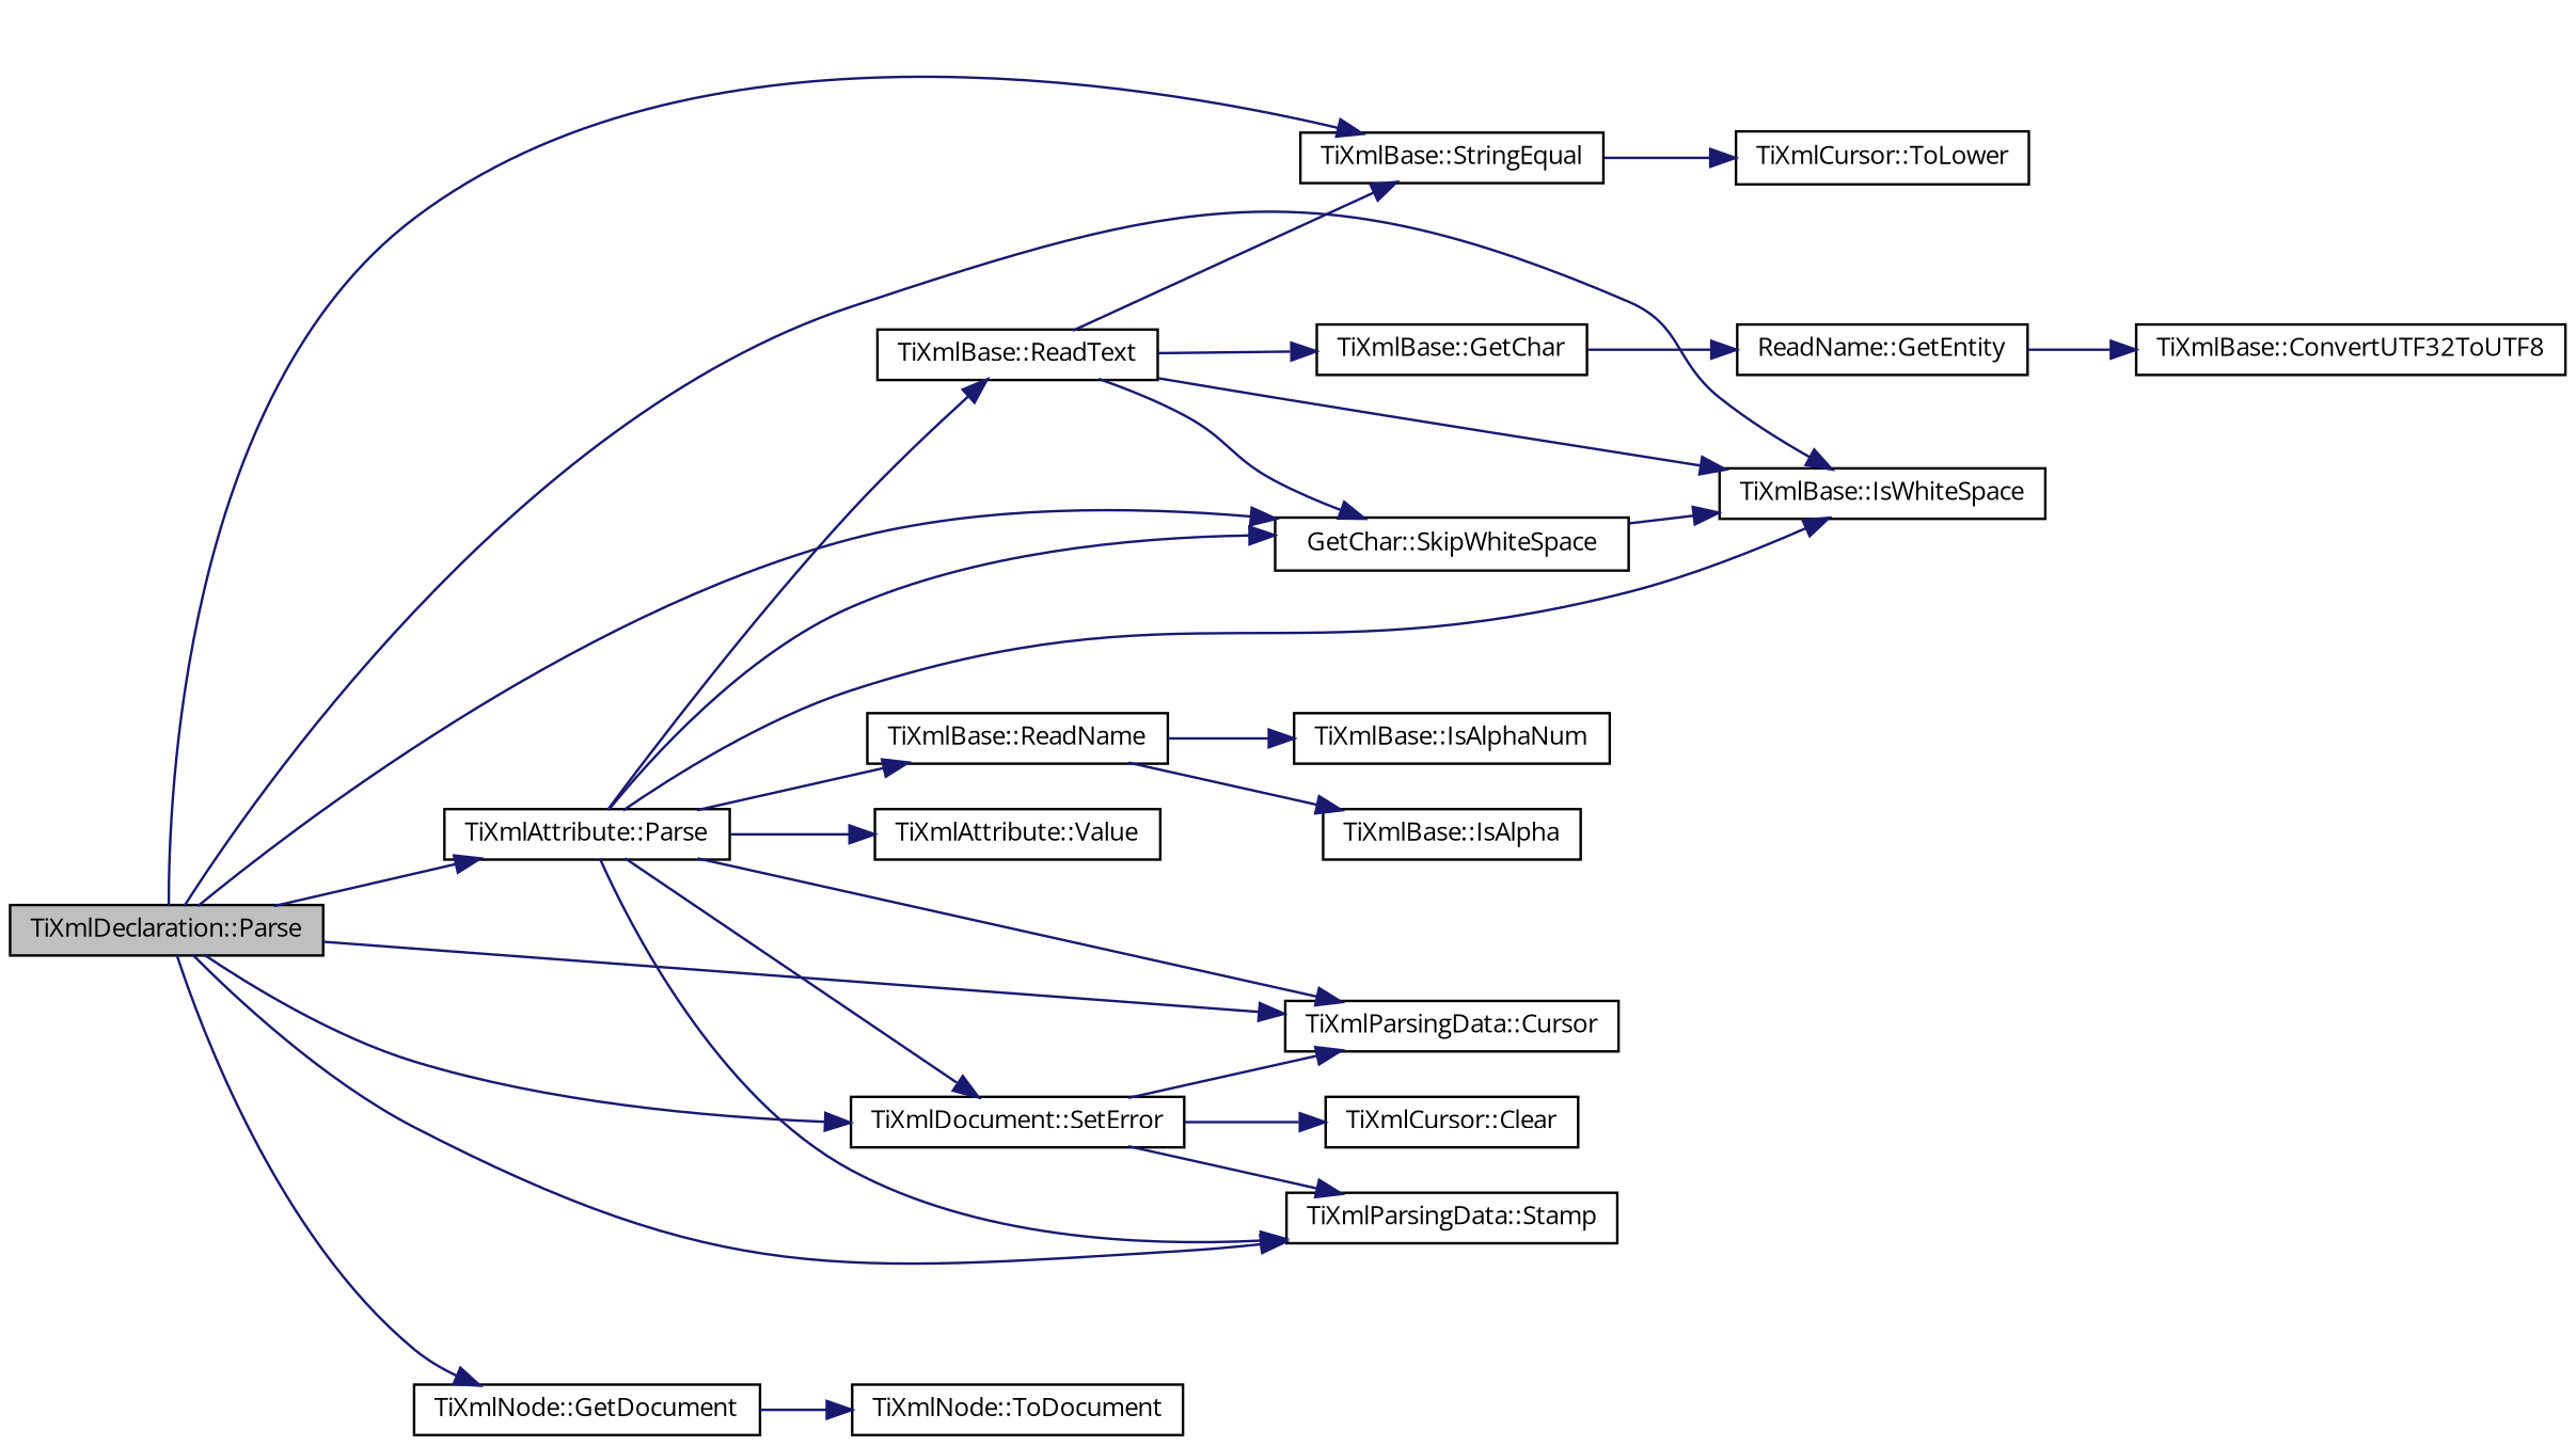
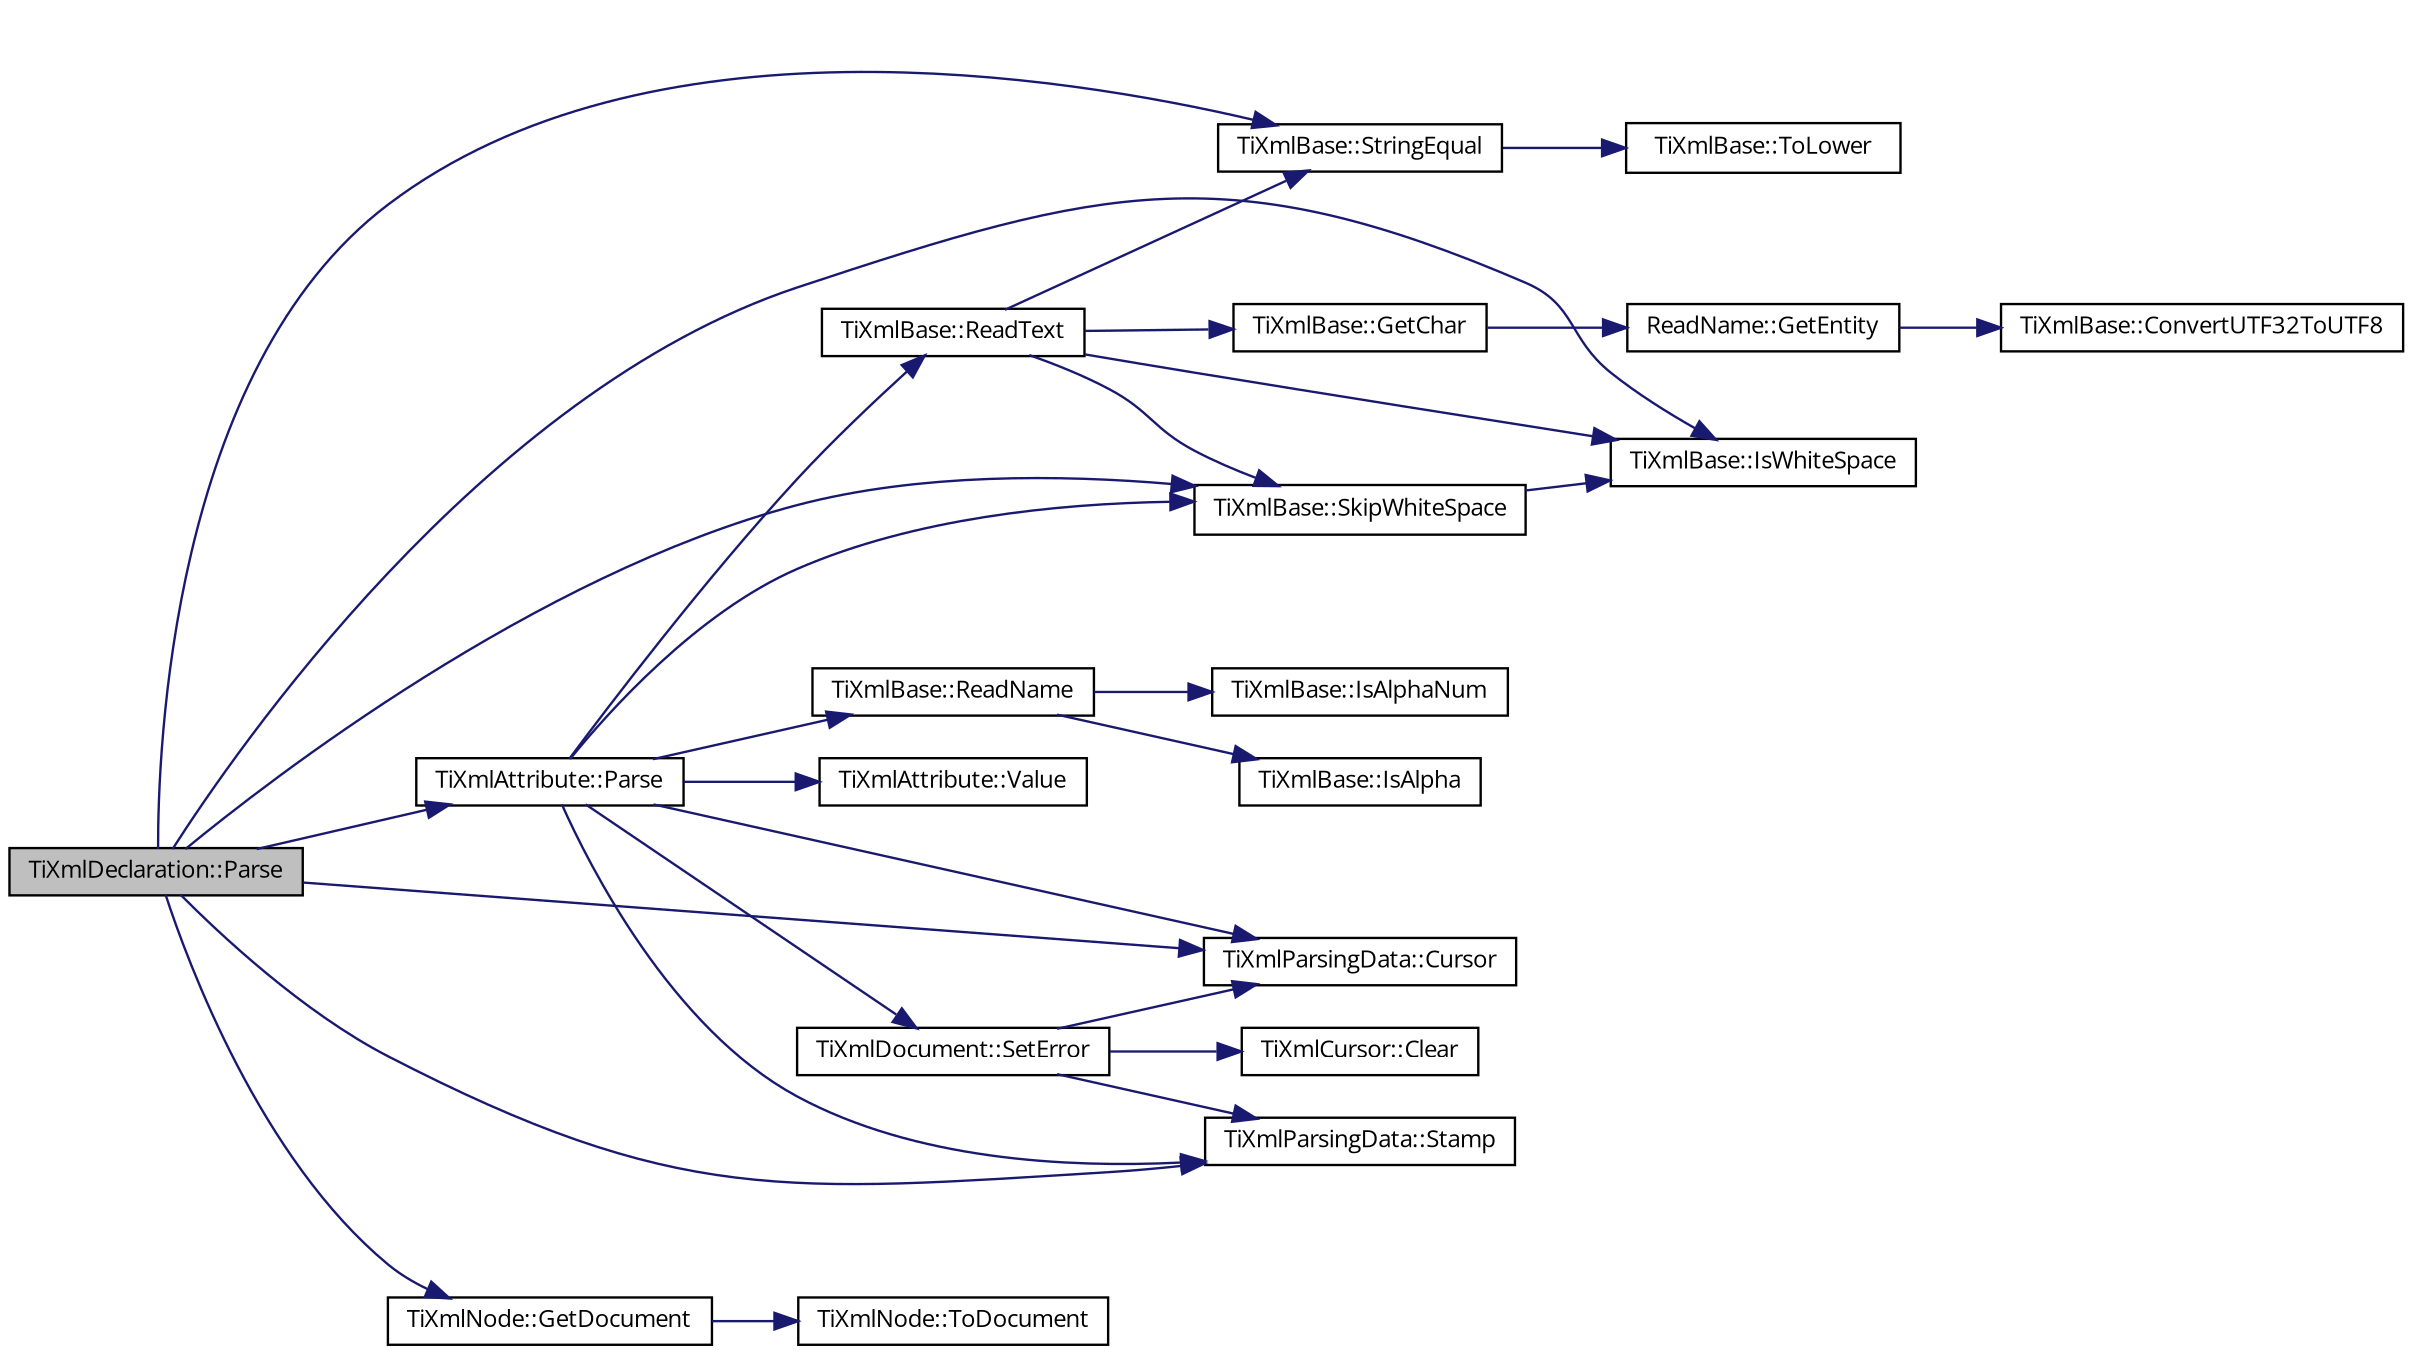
  digraph {
    fontname="Open Sans"
    rankdir=LR
    node [color=black fillcolor=white fontname="Open Sans" fontsize=10 shape=record style=filled]
    edge [color=midnightblue fontname="Open Sans" fontsize=10 labelfontname=Helvetica labelfontsize=10 style=solid]
    n1 [fillcolor=grey75 fontcolor=black height=0.2 label="TiXmlDeclaration::Parse" width=0.4]
-   n2 [height=0.2 label="GetChar::SkipWhiteSpace" width=0.4]
+   n2 [height=0.2 label="TiXmlBase::SkipWhiteSpace" width=0.4]
    n3 [height=0.2 label="TiXmlBase::IsWhiteSpace" width=0.4]
    n4 [height=0.2 label="TiXmlNode::GetDocument" width=0.4]
    n5 [height=0.2 label="TiXmlBase::StringEqual" width=0.4]
    n6 [height=0.2 label="TiXmlDocument::SetError" width=0.4]
    n7 [height=0.2 label="TiXmlParsingData::Stamp" width=0.4]
    n8 [height=0.2 label="TiXmlParsingData::Cursor" width=0.4]
    n9 [height=0.2 label="TiXmlAttribute::Parse" width=0.4]
    n10 [height=0.2 label="TiXmlNode::ToDocument" width=0.4]
-   n11 [height=0.2 label="TiXmlCursor::ToLower" width=0.4]
+   n11 [height=0.2 label="TiXmlBase::ToLower" width=0.4]
    n12 [height=0.2 label="TiXmlCursor::Clear" width=0.4]
    n13 [height=0.2 label="TiXmlAttribute::Value" width=0.4]
    n14 [height=0.2 label="TiXmlBase::ReadName" width=0.4]
    n15 [height=0.2 label="TiXmlBase::ReadText" width=0.4]
    n16 [height=0.2 label="TiXmlBase::IsAlpha" width=0.4]
    n17 [height=0.2 label="TiXmlBase::IsAlphaNum" width=0.4]
    n18 [height=0.2 label="TiXmlBase::GetChar" width=0.4]
    n19 [height=0.2 label="ReadName::GetEntity" width=0.4]
    n20 [height=0.2 label="TiXmlBase::ConvertUTF32ToUTF8" width=0.4]
    n1 -> n2
    n1 -> n3
    n1 -> n4
    n1 -> n5
-   n1 -> n6
    n1 -> n7
    n1 -> n8
    n1 -> n9
    n2 -> n3
    n4 -> n10
    n5 -> n11
    n6 -> n7
    n6 -> n8
    n6 -> n12
    n9 -> n2
-   n9 -> n3
    n9 -> n6
    n9 -> n7
    n9 -> n8
    n9 -> n13
    n9 -> n14
    n9 -> n15
    n14 -> n16
    n14 -> n17
    n15 -> n2
    n15 -> n3
    n15 -> n5
    n15 -> n18
    n18 -> n19
    n19 -> n20
  }
